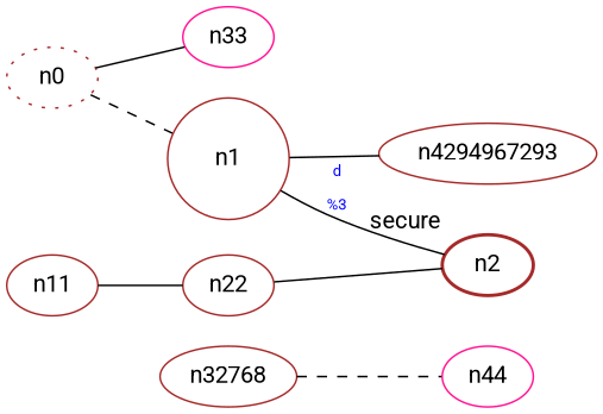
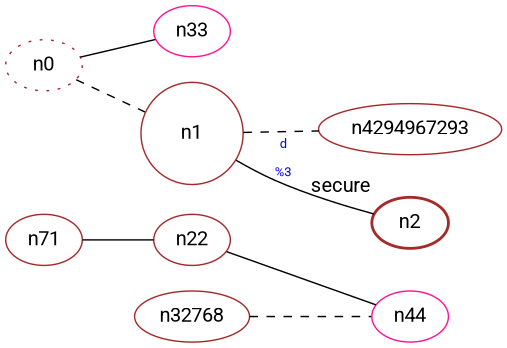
  graph {
    fontcolor=blue
    fontname=Roboto
    rankdir=LR
    node [color=brown fontname=Roboto]
    edge [fontname=Roboto]
    n0 [fillcolor="#123456" style=dotted]
    n1 [height=1 "stᾂyle"=filled width=1]
    n33 [color=deeppink]
    n2 [style=bold xlabel=secure]
    n4294967293
-   n11
+   n11 [label=n71]
    n22
    n44 [color=deeppink]
    n32768
    n0 -- n1 [style=dashed]
    n0 -- n33
    n1 -- n2 [fontcolor=blue fontsize=9 label="d\n\l\G"]
-   n1 -- n4294967293 [style=solid]
+   n1 -- n4294967293 [style=dashed]
    n11 -- n22
-   n22 -- n2
+   n22 -- n44
    n32768 -- n44 [style=dashed]
  }
